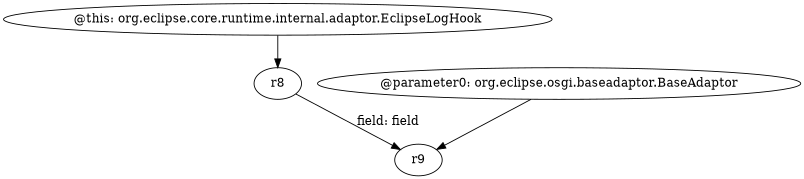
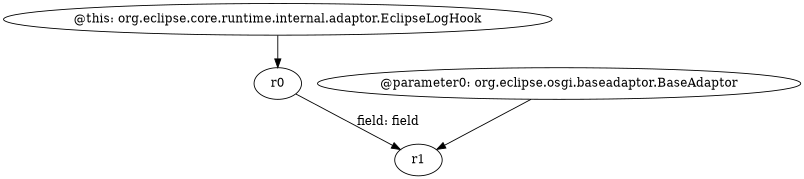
  digraph {
    n1 [label="@this: org.eclipse.core.runtime.internal.adaptor.EclipseLogHook"]
-   n2 [label=r8]
-   n3 [label=r9]
+   n2 [label=r0]
+   n3 [label=r1]
    n4 [label="@parameter0: org.eclipse.osgi.baseadaptor.BaseAdaptor"]
    n1 -> n2
    n2 -> n3 [label="field: field"]
    n4 -> n3
  }
